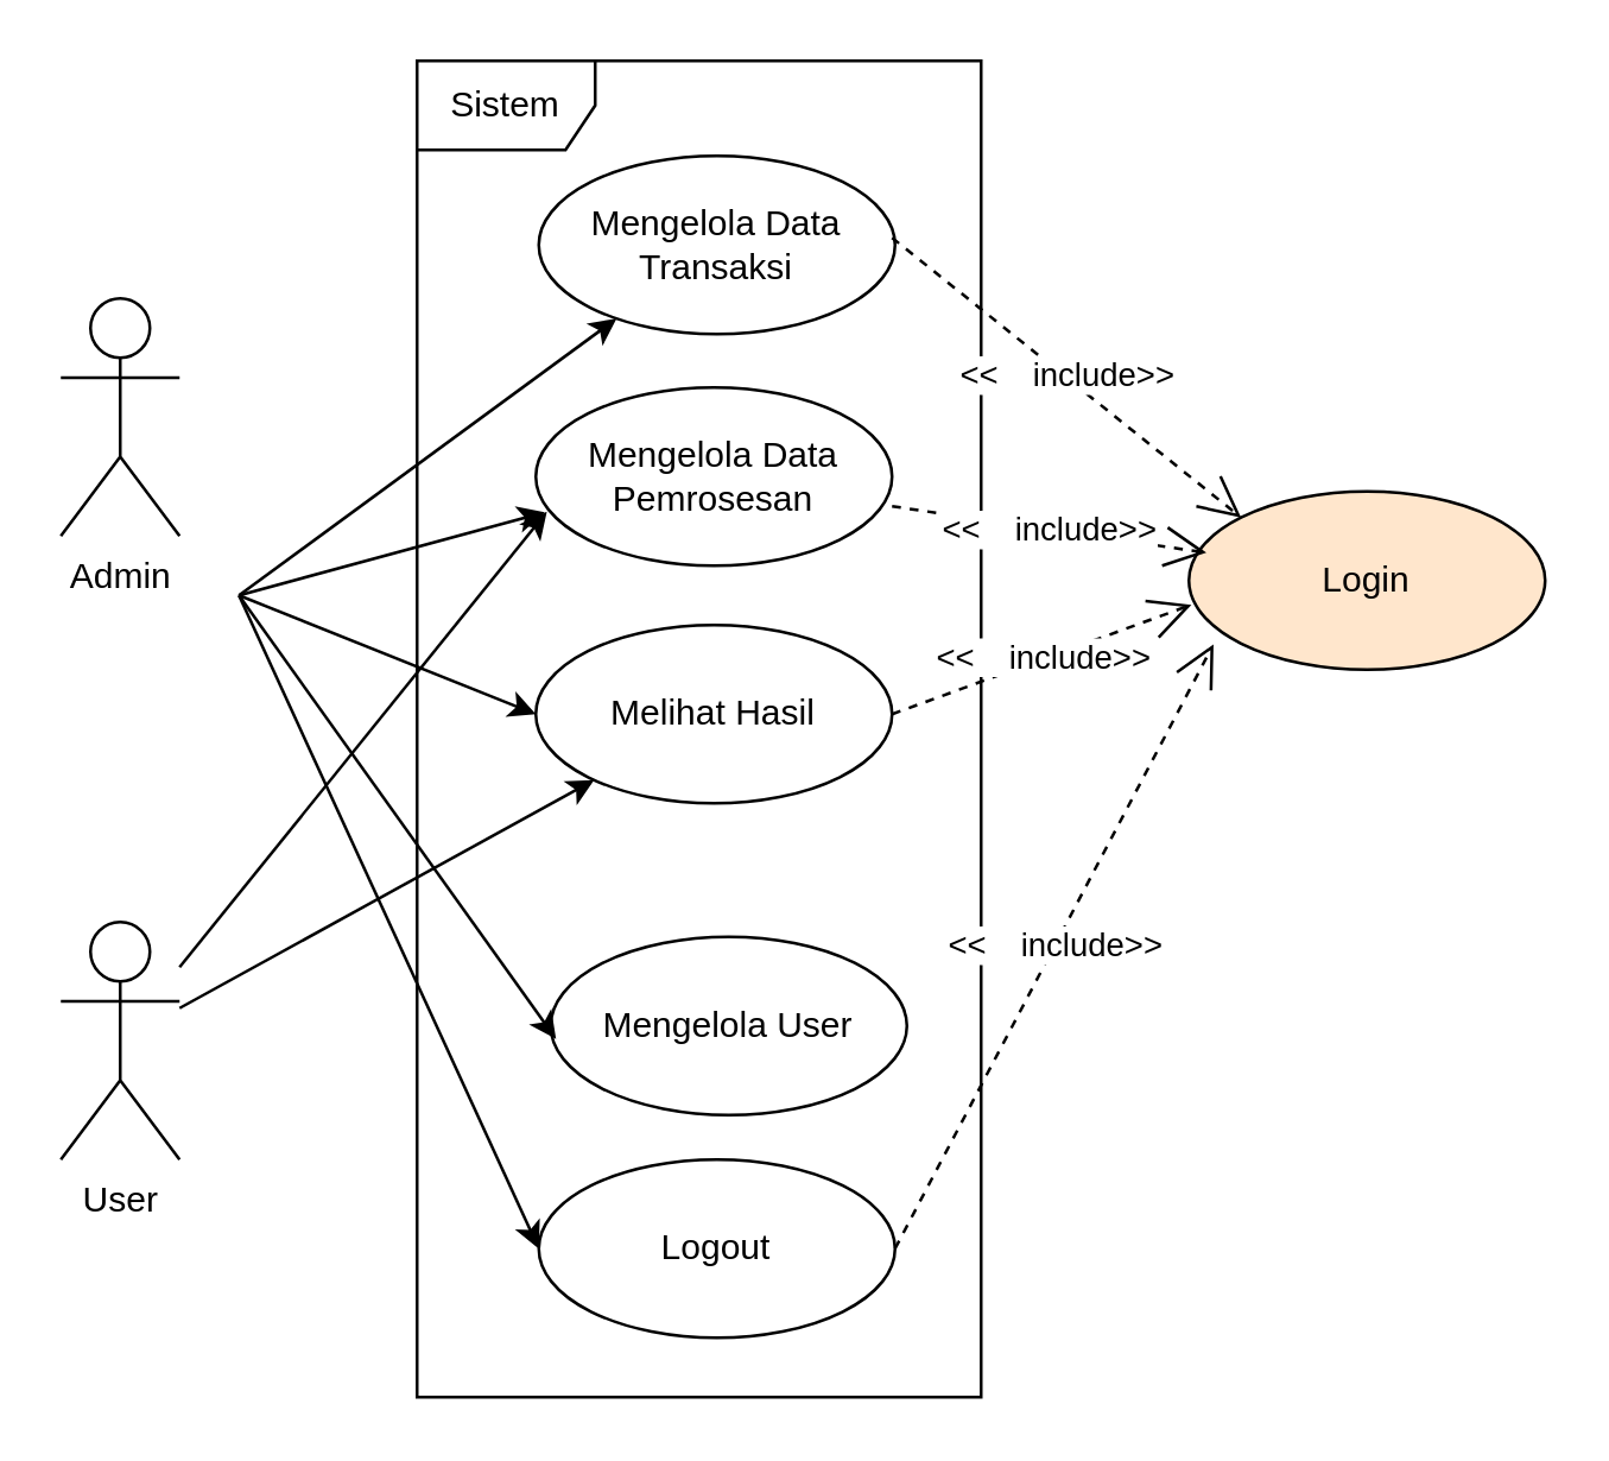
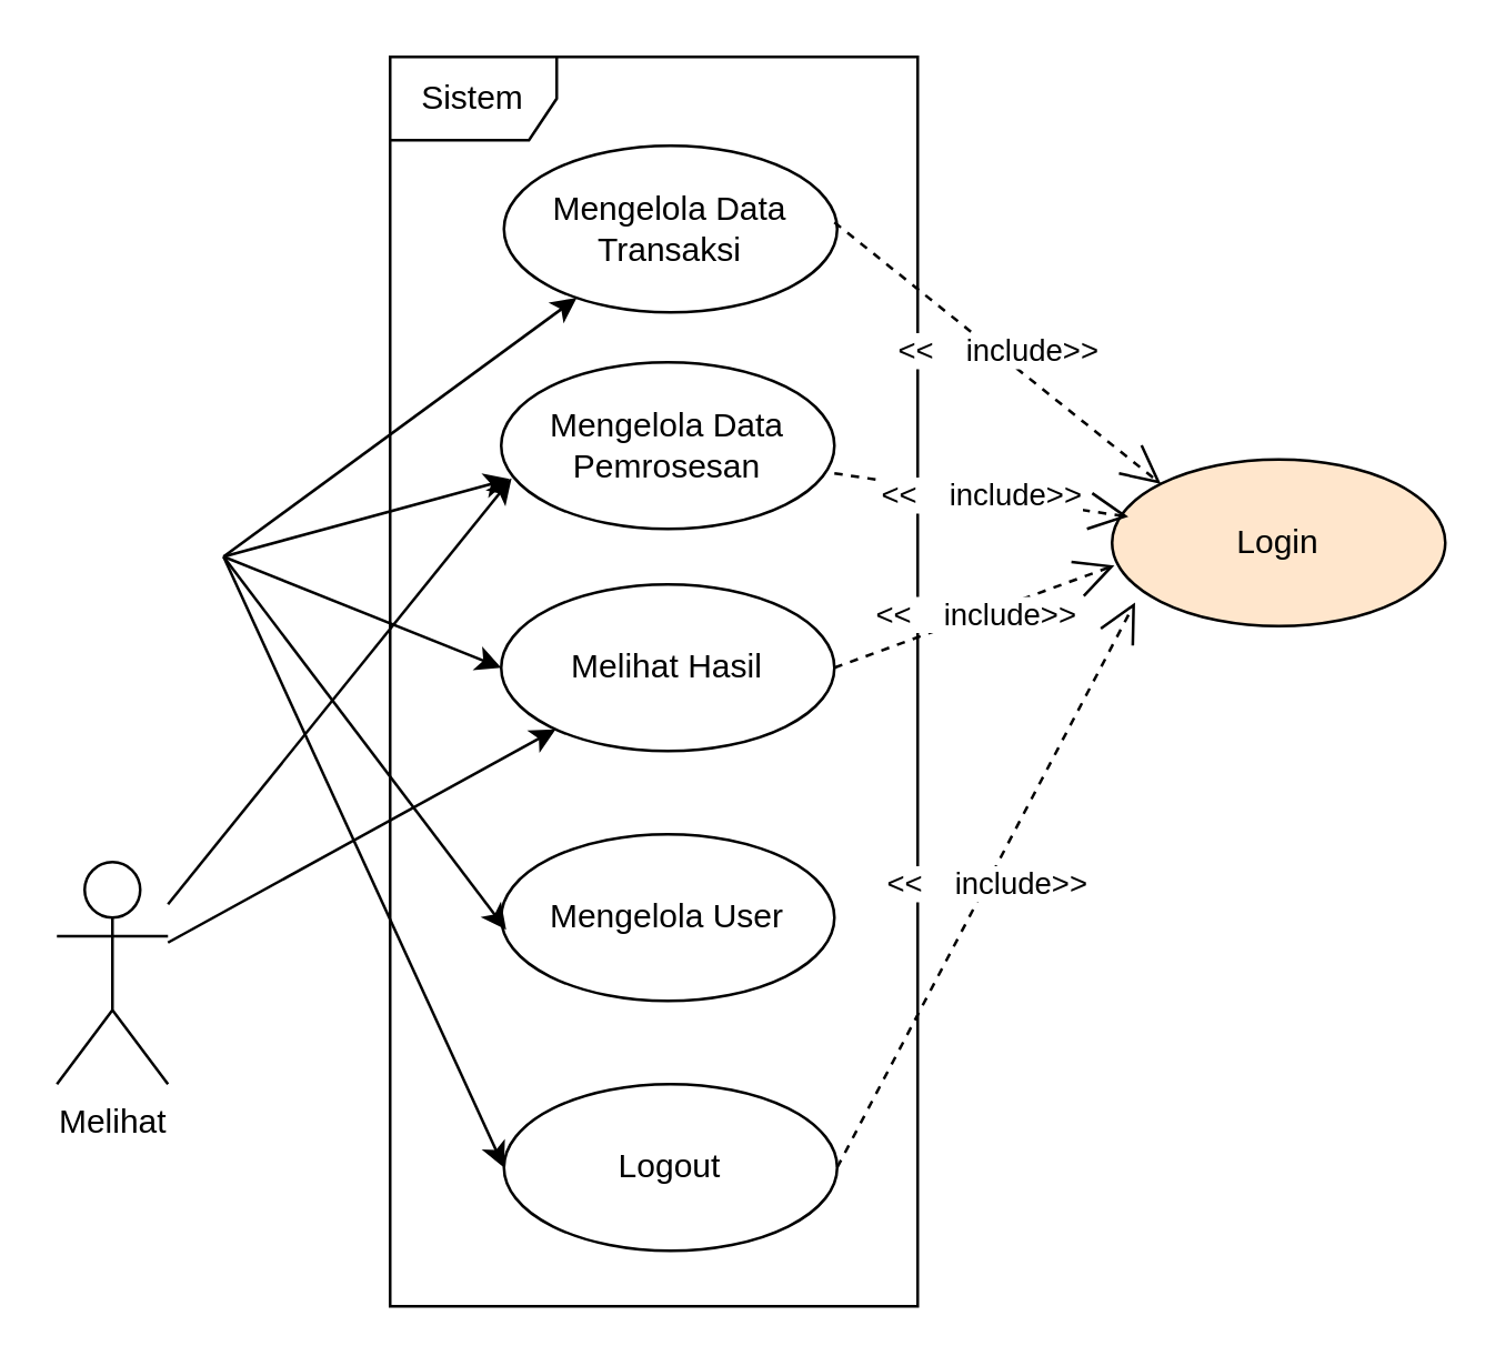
  <mxCell id="0" />
  <mxCell id="1" parent="0" />
  <mxCell id="2" style="edgeStyle=none;rounded=0;orthogonalLoop=1;jettySize=auto;html=1;" edge="1" parent="1" target="6"><mxGeometry relative="1" as="geometry"><mxPoint x="80" y="200" as="sourcePoint" /></mxGeometry></mxCell>
  <mxCell id="3" style="edgeStyle=none;rounded=0;orthogonalLoop=1;jettySize=auto;html=1;entryX=0;entryY=0.5;entryDx=0;entryDy=0;" edge="1" parent="1" target="8"><mxGeometry relative="1" as="geometry"><mxPoint x="80" y="200" as="sourcePoint" /></mxGeometry></mxCell>
  <mxCell id="4" style="edgeStyle=none;rounded=0;orthogonalLoop=1;jettySize=auto;html=1;entryX=0;entryY=0.5;entryDx=0;entryDy=0;" edge="1" parent="1" target="9"><mxGeometry relative="1" as="geometry"><mxPoint x="80" y="200" as="sourcePoint" /></mxGeometry></mxCell>
- <mxCell id="5" value="Admin" style="shape=umlActor;verticalLabelPosition=bottom;verticalAlign=top;html=1;outlineConnect=0;" vertex="1" parent="1"><mxGeometry x="20" y="100" width="40" height="80" as="geometry" /></mxCell>
  <mxCell id="6" value="Mengelola Data Transaksi" style="ellipse;whiteSpace=wrap;html=1;" vertex="1" parent="1"><mxGeometry x="181" y="52" width="120" height="60" as="geometry" /></mxCell>
  <mxCell id="7" value="Mengelola Data Pemrosesan" style="ellipse;whiteSpace=wrap;html=1;" vertex="1" parent="1"><mxGeometry x="180" y="130" width="120" height="60" as="geometry" /></mxCell>
  <mxCell id="8" value="Melihat Hasil" style="ellipse;whiteSpace=wrap;html=1;" vertex="1" parent="1"><mxGeometry x="180" y="210" width="120" height="60" as="geometry" /></mxCell>
  <mxCell id="9" value="Logout" style="ellipse;whiteSpace=wrap;html=1;" vertex="1" parent="1"><mxGeometry x="181" y="390" width="120" height="60" as="geometry" /></mxCell>
  <mxCell id="10" style="edgeStyle=none;rounded=0;orthogonalLoop=1;jettySize=auto;html=1;entryX=0.025;entryY=0.7;entryDx=0;entryDy=0;entryPerimeter=0;" edge="1" parent="1" target="7"><mxGeometry relative="1" as="geometry"><mxPoint x="80" y="200" as="sourcePoint" /></mxGeometry></mxCell>
  <mxCell id="11" value="Login" style="ellipse;whiteSpace=wrap;html=1;fillColor=#ffe6cc;" vertex="1" parent="1"><mxGeometry x="400" y="165" width="120" height="60" as="geometry" /></mxCell>
  <mxCell id="12" value="Sistem" style="shape=umlFrame;whiteSpace=wrap;html=1;pointerEvents=0;" vertex="1" parent="1"><mxGeometry x="140" y="20" width="190" height="450" as="geometry" /></mxCell>
  <mxCell id="13" value="&amp;lt;&amp;lt;&lt;span style=&quot;white-space: pre;&quot;&gt;&#09;&lt;/span&gt;include&amp;gt;&amp;gt;" style="endArrow=open;endSize=12;dashed=1;html=1;rounded=0;entryX=0;entryY=0;entryDx=0;entryDy=0;" edge="1" parent="1" target="11"><mxGeometry width="160" relative="1" as="geometry"><mxPoint x="300" y="79.58" as="sourcePoint" /><mxPoint x="460" y="79.58" as="targetPoint" /></mxGeometry></mxCell>
  <mxCell id="14" value="&amp;lt;&amp;lt;&lt;span style=&quot;white-space: pre;&quot;&gt;&#09;&lt;/span&gt;include&amp;gt;&amp;gt;" style="endArrow=open;endSize=12;dashed=1;html=1;rounded=0;entryX=0.049;entryY=0.344;entryDx=0;entryDy=0;entryPerimeter=0;" edge="1" parent="1" target="11"><mxGeometry width="160" relative="1" as="geometry"><mxPoint x="300" y="170" as="sourcePoint" /><mxPoint x="445" y="329.42" as="targetPoint" /></mxGeometry></mxCell>
  <mxCell id="15" value="&amp;lt;&amp;lt;&lt;span style=&quot;white-space: pre;&quot;&gt;&#09;&lt;/span&gt;include&amp;gt;&amp;gt;" style="endArrow=open;endSize=12;dashed=1;html=1;rounded=0;entryX=0.007;entryY=0.636;entryDx=0;entryDy=0;entryPerimeter=0;" edge="1" parent="1" target="11"><mxGeometry width="160" relative="1" as="geometry"><mxPoint x="300" y="240" as="sourcePoint" /><mxPoint x="416" y="327" as="targetPoint" /></mxGeometry></mxCell>
  <mxCell id="16" value="&amp;lt;&amp;lt;&lt;span style=&quot;white-space: pre;&quot;&gt;&#09;&lt;/span&gt;include&amp;gt;&amp;gt;" style="endArrow=open;endSize=12;dashed=1;html=1;rounded=0;entryX=0.069;entryY=0.858;entryDx=0;entryDy=0;entryPerimeter=0;exitX=1;exitY=0.5;exitDx=0;exitDy=0;" edge="1" parent="1" target="11" source="9"><mxGeometry width="160" relative="1" as="geometry"><mxPoint x="299" y="322" as="sourcePoint" /><mxPoint x="410" y="356" as="targetPoint" /></mxGeometry></mxCell>
- <mxCell id="17" value="Mengelola User" style="ellipse;whiteSpace=wrap;html=1;" vertex="1" parent="1"><mxGeometry x="185" y="315" width="120" height="60" as="geometry" /></mxCell>
+ <mxCell id="17" value="Mengelola User" style="ellipse;whiteSpace=wrap;html=1;" vertex="1" parent="1"><mxGeometry x="180" y="300" width="120" height="60" as="geometry" /></mxCell>
  <mxCell id="18" style="edgeStyle=none;rounded=0;orthogonalLoop=1;jettySize=auto;html=1;entryX=0.015;entryY=0.573;entryDx=0;entryDy=0;entryPerimeter=0;" edge="1" parent="1" target="17"><mxGeometry relative="1" as="geometry"><mxPoint x="80" y="200" as="sourcePoint" /><mxPoint x="190" y="250" as="targetPoint" /></mxGeometry></mxCell>
  <mxCell id="19" style="edgeStyle=none;rounded=0;orthogonalLoop=1;jettySize=auto;html=1;" edge="1" parent="1" source="20" target="8"><mxGeometry relative="1" as="geometry" /></mxCell>
- <mxCell id="20" value="User" style="shape=umlActor;verticalLabelPosition=bottom;verticalAlign=top;html=1;outlineConnect=0;" vertex="1" parent="1"><mxGeometry x="20" y="310" width="40" height="80" as="geometry" /></mxCell>
+ <mxCell id="20" value="Melihat" style="shape=umlActor;verticalLabelPosition=bottom;verticalAlign=top;html=1;outlineConnect=0;" vertex="1" parent="1"><mxGeometry x="20" y="310" width="40" height="80" as="geometry" /></mxCell>
  <mxCell id="21" style="edgeStyle=none;rounded=0;orthogonalLoop=1;jettySize=auto;html=1;entryX=0.031;entryY=0.697;entryDx=0;entryDy=0;entryPerimeter=0;" edge="1" parent="1" source="20" target="7"><mxGeometry relative="1" as="geometry" /></mxCell>
